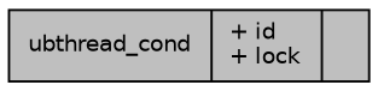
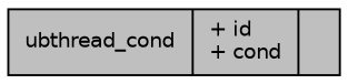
  digraph {
    rankdir=LR
-   n1 [color=black fillcolor=grey75 fontcolor=black fontname=Helvetica fontsize=10 height=0.2 label="{ubthread_cond\n|+ id\l+ lock\l|}" shape=record style=filled width=0.4]
+   n1 [color=black fillcolor=grey75 fontcolor=black fontname=Helvetica fontsize=10 height=0.2 label="{ubthread_cond\n|+ id\l+ cond\l|}" shape=record style=filled width=0.4]
  }
